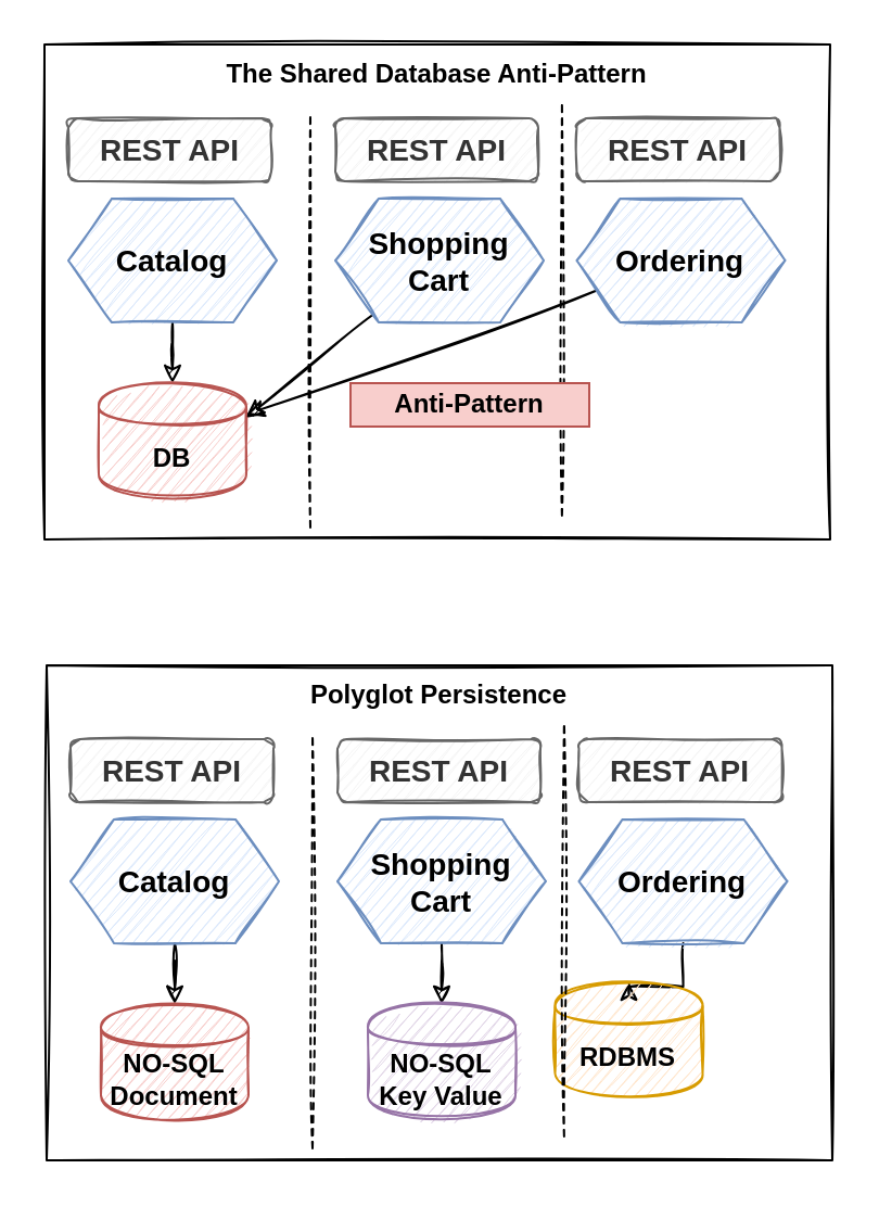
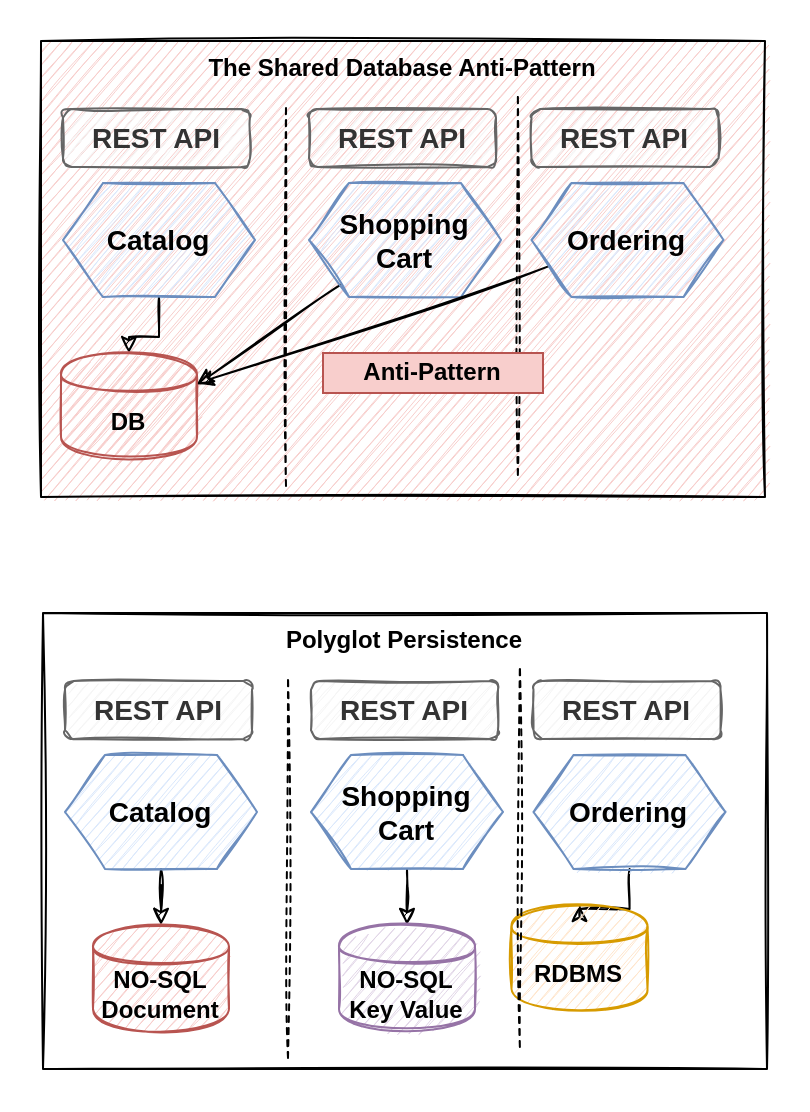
  <mxCell id="0" />
  <mxCell id="1" parent="0" />
- <mxCell id="2" value="The Shared Database Anti-Pattern" style="rounded=0;whiteSpace=wrap;html=1;sketch=1;horizontal=1;verticalAlign=top;fontStyle=1" parent="1" vertex="1"><mxGeometry x="20" y="20" width="362" height="228" as="geometry" /></mxCell>
+ <mxCell id="2" value="The Shared Database Anti-Pattern" style="rounded=0;whiteSpace=wrap;html=1;sketch=1;horizontal=1;verticalAlign=top;fontStyle=1;fillColor=#f8cecc;" parent="1" vertex="1"><mxGeometry x="20" y="20" width="362" height="228" as="geometry" /></mxCell>
  <mxCell id="3" value="" style="edgeStyle=orthogonalEdgeStyle;rounded=0;sketch=1;orthogonalLoop=1;jettySize=auto;html=1;" parent="1" source="4" target="7" edge="1"><mxGeometry relative="1" as="geometry" /></mxCell>
  <mxCell id="4" value="&lt;b&gt;&lt;font style=&quot;font-size: 14px&quot;&gt;Catalog&lt;/font&gt;&lt;/b&gt;" style="shape=hexagon;perimeter=hexagonPerimeter2;whiteSpace=wrap;html=1;fixedSize=1;sketch=1;fillColor=#dae8fc;strokeColor=#6c8ebf;" parent="1" vertex="1"><mxGeometry x="31" y="91" width="96" height="57" as="geometry" /></mxCell>
  <mxCell id="5" value="" style="endArrow=none;dashed=1;html=1;fontStyle=1;sketch=1;" parent="1" edge="1"><mxGeometry width="50" height="50" relative="1" as="geometry"><mxPoint x="142.5" y="242.5" as="sourcePoint" /><mxPoint x="142.5" y="51.5" as="targetPoint" /></mxGeometry></mxCell>
  <mxCell id="6" value="REST API" style="rounded=1;whiteSpace=wrap;html=1;fontSize=14;fontStyle=1;sketch=1;fillColor=#f5f5f5;strokeColor=#666666;fontColor=#333333;" parent="1" vertex="1"><mxGeometry x="31" y="54" width="93.5" height="29" as="geometry" /></mxCell>
- <mxCell id="7" value="DB" style="shape=cylinder;whiteSpace=wrap;html=1;boundedLbl=1;backgroundOutline=1;sketch=1;fontStyle=1;fillColor=#f8cecc;strokeColor=#b85450;" parent="1" vertex="1"><mxGeometry x="45" y="176" width="68" height="53" as="geometry" /></mxCell>
+ <mxCell id="7" value="DB" style="shape=cylinder;whiteSpace=wrap;html=1;boundedLbl=1;backgroundOutline=1;sketch=1;fontStyle=1;fillColor=#f8cecc;strokeColor=#b85450;" parent="1" vertex="1"><mxGeometry x="30" y="176" width="68" height="53" as="geometry" /></mxCell>
  <mxCell id="8" style="rounded=0;orthogonalLoop=1;jettySize=auto;html=1;entryX=1;entryY=0.3;entryDx=0;entryDy=0;sketch=1;" parent="1" source="9" target="7" edge="1"><mxGeometry relative="1" as="geometry" /></mxCell>
  <mxCell id="9" value="&lt;b&gt;&lt;font style=&quot;font-size: 14px&quot;&gt;Shopping Cart&lt;/font&gt;&lt;/b&gt;" style="shape=hexagon;perimeter=hexagonPerimeter2;whiteSpace=wrap;html=1;fixedSize=1;sketch=1;fillColor=#dae8fc;strokeColor=#6c8ebf;" parent="1" vertex="1"><mxGeometry x="154" y="91" width="96" height="57" as="geometry" /></mxCell>
  <mxCell id="10" value="REST API" style="rounded=1;whiteSpace=wrap;html=1;fontSize=14;fontStyle=1;sketch=1;fillColor=#f5f5f5;strokeColor=#666666;fontColor=#333333;" parent="1" vertex="1"><mxGeometry x="154" y="54" width="93.5" height="29" as="geometry" /></mxCell>
  <mxCell id="11" style="edgeStyle=none;rounded=0;sketch=1;orthogonalLoop=1;jettySize=auto;html=1;" parent="1" source="12" target="7" edge="1"><mxGeometry relative="1" as="geometry" /></mxCell>
  <mxCell id="12" value="&lt;b&gt;&lt;font style=&quot;font-size: 14px&quot;&gt;Ordering&lt;/font&gt;&lt;/b&gt;" style="shape=hexagon;perimeter=hexagonPerimeter2;whiteSpace=wrap;html=1;fixedSize=1;sketch=1;fillColor=#dae8fc;strokeColor=#6c8ebf;" parent="1" vertex="1"><mxGeometry x="265.25" y="91" width="96" height="57" as="geometry" /></mxCell>
  <mxCell id="13" value="REST API" style="rounded=1;whiteSpace=wrap;html=1;fontSize=14;fontStyle=1;sketch=1;fillColor=#f5f5f5;strokeColor=#666666;fontColor=#333333;" parent="1" vertex="1"><mxGeometry x="265.25" y="54" width="93.5" height="29" as="geometry" /></mxCell>
  <mxCell id="14" value="" style="endArrow=none;dashed=1;html=1;fontStyle=1;sketch=1;" parent="1" edge="1"><mxGeometry width="50" height="50" relative="1" as="geometry"><mxPoint x="258.43" y="237" as="sourcePoint" /><mxPoint x="258.43" y="46" as="targetPoint" /></mxGeometry></mxCell>
  <mxCell id="15" value="Anti-Pattern" style="text;html=1;strokeColor=#b85450;fillColor=#f8cecc;align=center;verticalAlign=middle;whiteSpace=wrap;rounded=0;fontStyle=1" parent="1" vertex="1"><mxGeometry x="161" y="176" width="110" height="20" as="geometry" /></mxCell>
  <mxCell id="16" value="Polyglot Persistence" style="rounded=0;whiteSpace=wrap;html=1;sketch=1;horizontal=1;verticalAlign=top;fontStyle=1" vertex="1" parent="1"><mxGeometry x="21" y="306" width="362" height="228" as="geometry" /></mxCell>
  <mxCell id="17" value="" style="edgeStyle=orthogonalEdgeStyle;rounded=0;sketch=1;orthogonalLoop=1;jettySize=auto;html=1;" edge="1" parent="1" source="18" target="21"><mxGeometry relative="1" as="geometry" /></mxCell>
  <mxCell id="18" value="&lt;b&gt;&lt;font style=&quot;font-size: 14px&quot;&gt;Catalog&lt;/font&gt;&lt;/b&gt;" style="shape=hexagon;perimeter=hexagonPerimeter2;whiteSpace=wrap;html=1;fixedSize=1;sketch=1;fillColor=#dae8fc;strokeColor=#6c8ebf;" vertex="1" parent="1"><mxGeometry x="32" y="377" width="96" height="57" as="geometry" /></mxCell>
  <mxCell id="19" value="" style="endArrow=none;dashed=1;html=1;fontStyle=1;sketch=1;" edge="1" parent="1"><mxGeometry width="50" height="50" relative="1" as="geometry"><mxPoint x="143.5" y="528.5" as="sourcePoint" /><mxPoint x="143.5" y="337.5" as="targetPoint" /></mxGeometry></mxCell>
  <mxCell id="20" value="REST API" style="rounded=1;whiteSpace=wrap;html=1;fontSize=14;fontStyle=1;sketch=1;fillColor=#f5f5f5;strokeColor=#666666;fontColor=#333333;" vertex="1" parent="1"><mxGeometry x="32" y="340" width="93.5" height="29" as="geometry" /></mxCell>
  <mxCell id="21" value="NO-SQL&lt;br&gt;Document" style="shape=cylinder;whiteSpace=wrap;html=1;boundedLbl=1;backgroundOutline=1;sketch=1;fontStyle=1;fillColor=#f8cecc;strokeColor=#b85450;" vertex="1" parent="1"><mxGeometry x="46" y="462" width="68" height="53" as="geometry" /></mxCell>
  <mxCell id="22" value="" style="edgeStyle=orthogonalEdgeStyle;rounded=0;sketch=1;orthogonalLoop=1;jettySize=auto;html=1;" edge="1" parent="1" source="23" target="25"><mxGeometry relative="1" as="geometry" /></mxCell>
  <mxCell id="23" value="&lt;b&gt;&lt;font style=&quot;font-size: 14px&quot;&gt;Shopping Cart&lt;/font&gt;&lt;/b&gt;" style="shape=hexagon;perimeter=hexagonPerimeter2;whiteSpace=wrap;html=1;fixedSize=1;sketch=1;fillColor=#dae8fc;strokeColor=#6c8ebf;" vertex="1" parent="1"><mxGeometry x="155" y="377" width="96" height="57" as="geometry" /></mxCell>
  <mxCell id="24" value="REST API" style="rounded=1;whiteSpace=wrap;html=1;fontSize=14;fontStyle=1;sketch=1;fillColor=#f5f5f5;strokeColor=#666666;fontColor=#333333;" vertex="1" parent="1"><mxGeometry x="155" y="340" width="93.5" height="29" as="geometry" /></mxCell>
  <mxCell id="25" value="NO-SQL&lt;br&gt;Key Value" style="shape=cylinder;whiteSpace=wrap;html=1;boundedLbl=1;backgroundOutline=1;sketch=1;fontStyle=1;fillColor=#e1d5e7;strokeColor=#9673a6;" vertex="1" parent="1"><mxGeometry x="169" y="462" width="68" height="53" as="geometry" /></mxCell>
  <mxCell id="26" value="" style="edgeStyle=orthogonalEdgeStyle;rounded=0;sketch=1;orthogonalLoop=1;jettySize=auto;html=1;" edge="1" parent="1" source="27" target="29"><mxGeometry relative="1" as="geometry" /></mxCell>
  <mxCell id="27" value="&lt;b&gt;&lt;font style=&quot;font-size: 14px&quot;&gt;Ordering&lt;/font&gt;&lt;/b&gt;" style="shape=hexagon;perimeter=hexagonPerimeter2;whiteSpace=wrap;html=1;fixedSize=1;sketch=1;fillColor=#dae8fc;strokeColor=#6c8ebf;" vertex="1" parent="1"><mxGeometry x="266.25" y="377" width="96" height="57" as="geometry" /></mxCell>
  <mxCell id="28" value="REST API" style="rounded=1;whiteSpace=wrap;html=1;fontSize=14;fontStyle=1;sketch=1;fillColor=#f5f5f5;strokeColor=#666666;fontColor=#333333;" vertex="1" parent="1"><mxGeometry x="266.25" y="340" width="93.5" height="29" as="geometry" /></mxCell>
  <mxCell id="29" value="RDBMS" style="shape=cylinder;whiteSpace=wrap;html=1;boundedLbl=1;backgroundOutline=1;sketch=1;fontStyle=1;fillColor=#ffe6cc;strokeColor=#d79b00;" vertex="1" parent="1"><mxGeometry x="255.25" y="452" width="68" height="53" as="geometry" /></mxCell>
  <mxCell id="30" value="" style="endArrow=none;dashed=1;html=1;fontStyle=1;sketch=1;" edge="1" parent="1"><mxGeometry width="50" height="50" relative="1" as="geometry"><mxPoint x="259.43" y="523" as="sourcePoint" /><mxPoint x="259.43" y="332" as="targetPoint" /></mxGeometry></mxCell>
